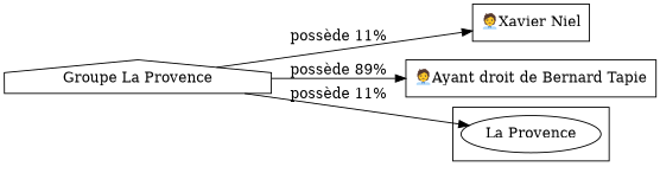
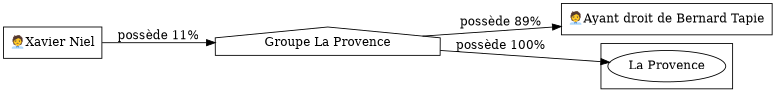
  digraph {
    rankdir=LR
    node [shape=box]
    n1 [label="🧑‍💼Xavier Niel"]
    n2 [label="🧑‍💼Ayant droit de Bernard Tapie"]
    n3 [label="La Provence" shape=""]
    n4 [label="Groupe La Provence" shape=house]
    subgraph sub_1 {
      n1
      n2
    }
    subgraph cluster_2 {
      n3
    }
-   n4 -> n1 [label="possède 11%"]
+   n1 -> n4 [label="possède 11%"]
    n4 -> n2 [label="possède 89%"]
-   n4 -> n3 [label="possède 11%"]
+   n4 -> n3 [label="possède 100%"]
  }
